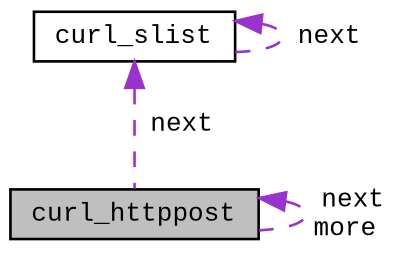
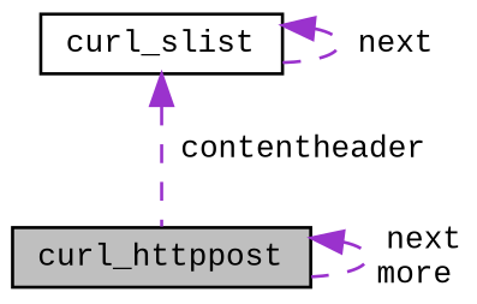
  digraph {
    fontname="Liberation Mono"
    node [color=black fontname="Liberation Mono" fontsize=10 shape=record style=filled]
    edge [color=darkorchid3 dir=back fontname="Liberation Mono" fontsize=10 labelfontname=Helvetica labelfontsize=10 style=dashed]
    n1 [fillcolor=grey75 fontcolor=black height=0.2 label=curl_httppost width=0.4]
    n2 [fillcolor=white height=0.2 label=curl_slist width=0.4]
    n1 -> n1 [label=" next\nmore"]
-   n2 -> n1 [label=" next"]
+   n2 -> n1 [label=" contentheader"]
    n2 -> n2 [label=" next"]
  }
